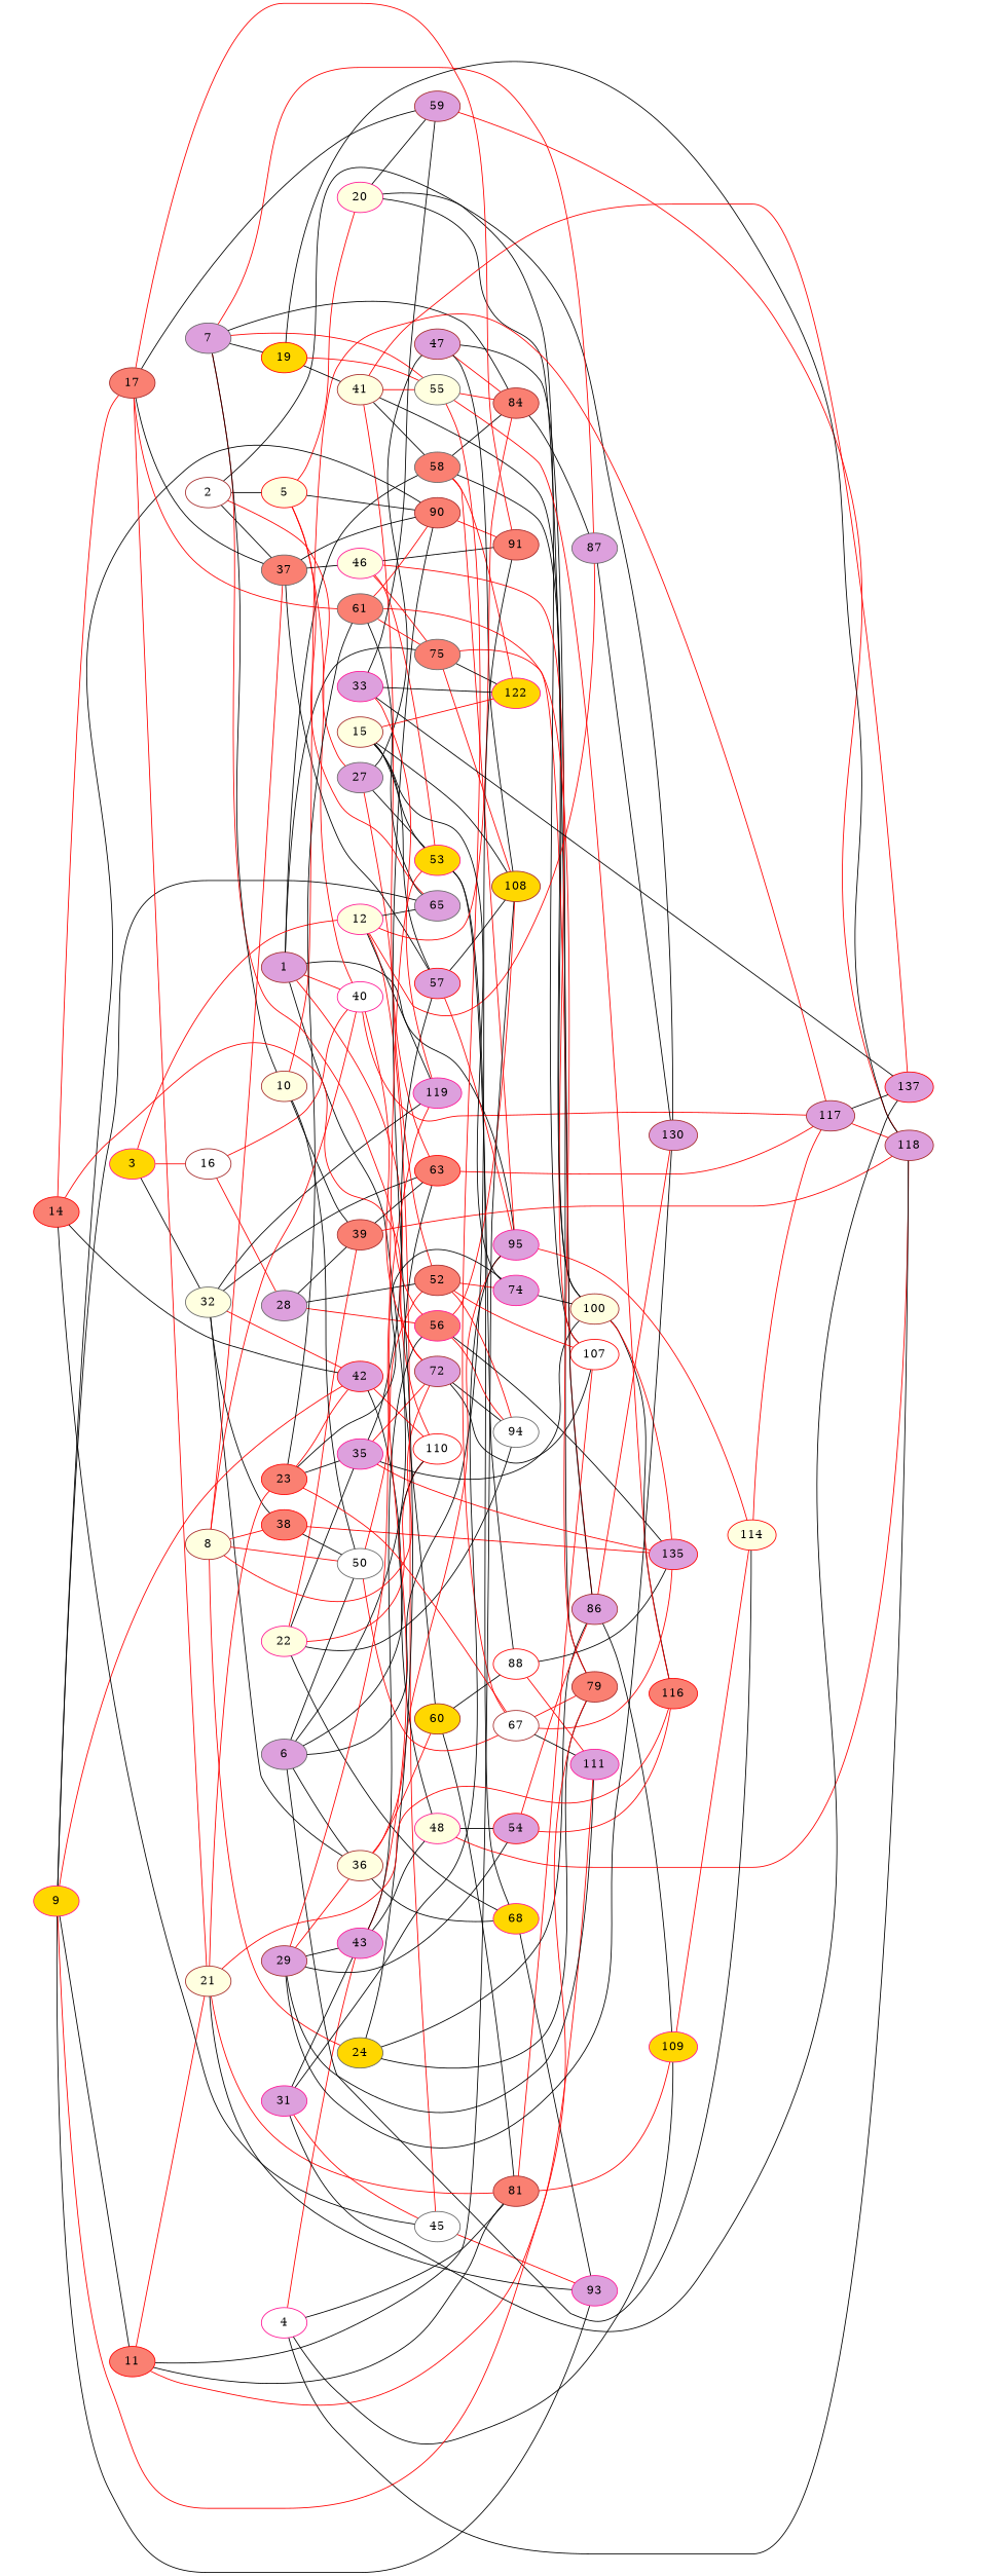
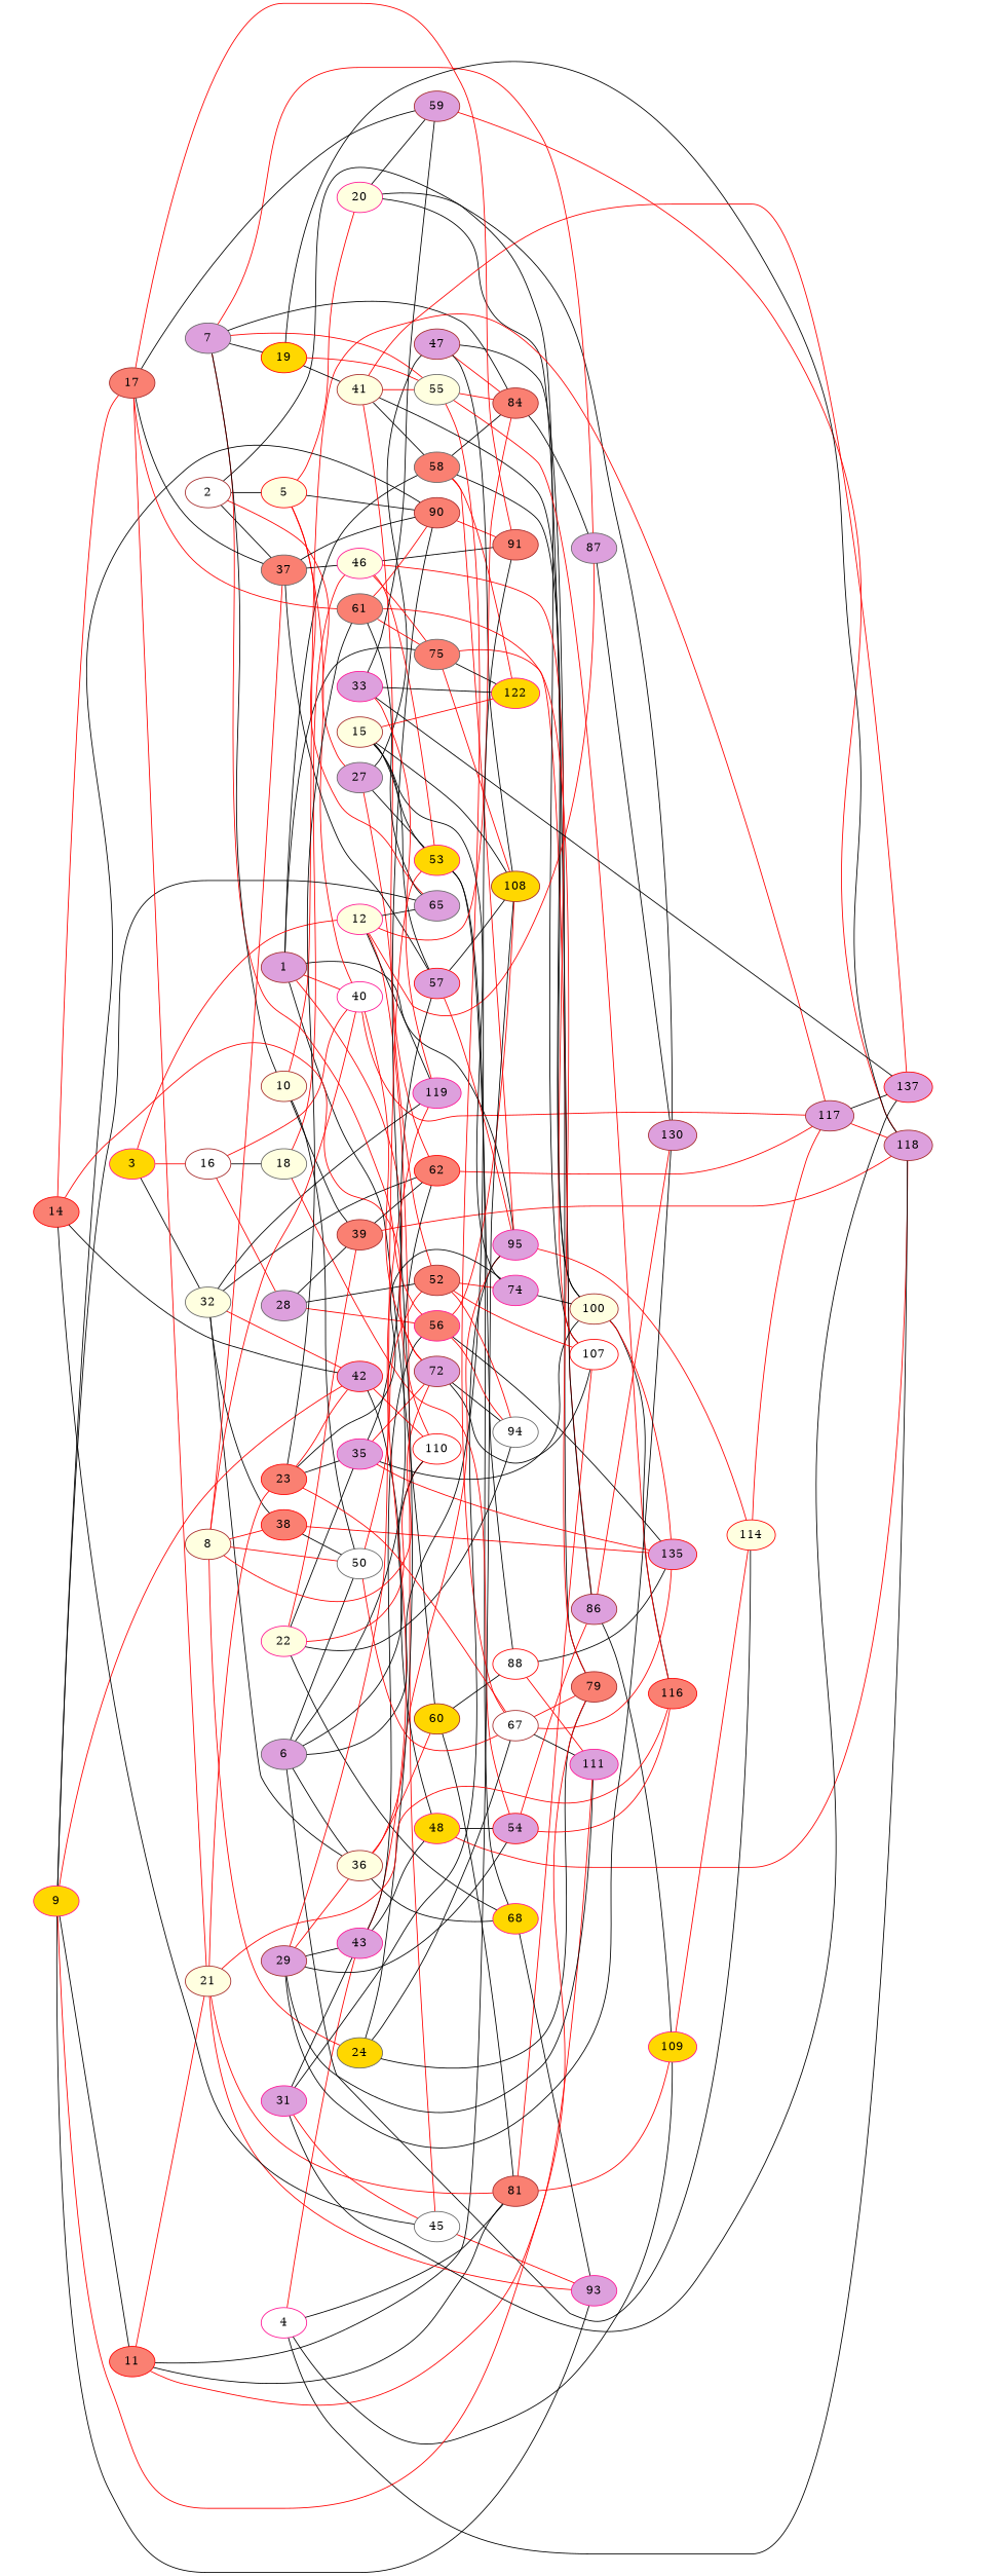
  graph {
    rankdir=LR
    node [color=brown fillcolor=plum style=filled]
    edge [color=black]
    1 [super="+125"]
    40 [color=deeppink fillcolor=white super="+120"]
    58 [color=gray40 fillcolor=salmon super="+113"]
    60 [fillcolor=gold]
    75 [color=gray40 fillcolor=salmon super="+123"]
    95 [color=deeppink super="+128"]
    110 [color=red fillcolor=white]
    72 [super="+97"]
    117 [super="+132"]
    84 [fillcolor=salmon super="+89"]
    122 [color=deeppink fillcolor=gold]
    100 [fillcolor=lightyellow super="+104"]
    81 [fillcolor=salmon super="+102"]
    88 [color=red fillcolor=white]
    108 [fillcolor=gold super="+124"]
    86 [super="+98"]
    114 [color=red fillcolor=lightyellow]
    2 [fillcolor=white super="+70"]
    5 [color=red fillcolor=lightyellow super="+25"]
    27 [color=gray40]
    37 [color=gray40 fillcolor=salmon super="+63"]
    107 [color=red fillcolor=white super="+134"]
    20 [color=deeppink fillcolor=lightyellow]
    65 [color=gray40]
    90 [fillcolor=salmon super="+99"]
-   62 [color=red fillcolor=salmon super="+80" label=63]
+   62 [color=red fillcolor=salmon super="+80"]
    53 [color=deeppink fillcolor=gold super="+92"]
    47
    57 [color=red super="+64"]
    46 [color=deeppink fillcolor=lightyellow super="+77"]
    3 [color=deeppink fillcolor=gold super="+69"]
    12 [color=deeppink fillcolor=lightyellow super="+83"]
    16 [fillcolor=white]
    32 [color=gray40 fillcolor=lightyellow super="+103"]
    87 [color=gray40]
    45 [color=gray40 fillcolor=white]
    119 [color=deeppink]
+   18 [color=gray40 fillcolor=lightyellow]
    28 [color=gray40]
    22 [color=deeppink fillcolor=lightyellow super="+26"]
    39 [fillcolor=salmon super="+106"]
    35 [color=deeppink super="+127"]
    68 [color=deeppink fillcolor=gold]
    94 [color=gray40 fillcolor=white]
    36 [fillcolor=lightyellow super="+71"]
    38 [color=red fillcolor=salmon]
    42 [color=red super="+44"]
    43 [color=deeppink super="+129"]
    56 [color=deeppink fillcolor=salmon super="+126"]
-   48 [color=deeppink fillcolor=lightyellow]
+   48 [color=deeppink fillcolor=gold]
    4 [color=deeppink fillcolor=white]
    109 [color=deeppink fillcolor=gold]
    118 [super="+133"]
    59
    130
    91 [fillcolor=salmon]
    6 [color=gray40 super="+13"]
    50 [color=gray40 fillcolor=white super="+131"]
    67 [fillcolor=white super="+112"]
    52 [fillcolor=salmon super="+105"]
    7 [color=gray40 super="+138"]
    10 [fillcolor=lightyellow]
    19 [color=red fillcolor=gold]
    55 [color=gray40 fillcolor=lightyellow super="+66"]
    41 [fillcolor=lightyellow super="+85"]
    116 [color=red fillcolor=salmon]
    135 [color=red super="+136"]
    8 [fillcolor=lightyellow super="+73"]
    24 [color=gray40 fillcolor=gold]
    79 [fillcolor=salmon super="+101"]
    9 [color=deeppink fillcolor=gold super="+121"]
    11 [color=red fillcolor=salmon super="+115"]
    93 [color=deeppink]
    21 [fillcolor=lightyellow super="+30"]
    111 [color=deeppink]
    137 [color=red]
    23 [color=red fillcolor=salmon super="+34"]
    17 [fillcolor=salmon super="+76"]
    61 [color=gray40 fillcolor=salmon super="+96"]
    14 [color=red fillcolor=salmon]
    15 [fillcolor=lightyellow super="+49"]
    74 [color=deeppink]
    54 [color=red super="+82"]
    29 [super="+51"]
    31 [color=deeppink]
    33 [color=deeppink]
    1 -- 40 [color=red]
    1 -- 58
    1 -- 60
    1 -- 75
    1 -- 95
    1 -- 110 [color=red]
    40 -- 72 [color=red]
    40 -- 117 [color=red]
    58 -- 95 [color=red]
    58 -- 84
    58 -- 122 [color=red]
    58 -- 100
    60 -- 81
    60 -- 88
    75 -- 122
    75 -- 108 [color=red]
    75 -- 86 [color=red]
    95 -- 114 [color=red]
    72 -- 107
    72 -- 94
    117 -- 118 [color=red]
    117 -- 137
    84 -- 87
    100 -- 116
    100 -- 135 [color=red]
    81 -- 107 [color=red]
    81 -- 109 [color=red]
    88 -- 135
    88 -- 111 [color=red]
    86 -- 109
    86 -- 130 [color=red]
    114 -- 117 [color=red]
    2 -- 5 [weight=2]
    2 -- 27 [color=red]
    2 -- 37
    2 -- 107 [weight=2]
    5 -- 40 [color=red]
    5 -- 20 [color=red]
    5 -- 65 [color=red]
    5 -- 90
    27 -- 62 [color=red]
    27 -- 53
    27 -- 47
    37 -- 90
    37 -- 57
    37 -- 46
    20 -- 86
    20 -- 59
    20 -- 130
    90 -- 91 [color=red]
    62 -- 117 [color=red]
    53 -- 88
    53 -- 68
    47 -- 84 [color=red]
    47 -- 108
    47 -- 79
    57 -- 95 [color=red]
    57 -- 108
    46 -- 75 [color=red]
    46 -- 107 [color=red]
    46 -- 53 [color=red]
    46 -- 91
    3 -- 12 [color=red]
    3 -- 16 [color=red]
    3 -- 32
    12 -- 84 [color=red]
    12 -- 65
    12 -- 87 [color=red]
    12 -- 45 [color=red]
    12 -- 119
    16 -- 40 [color=red]
+   16 -- 18
    16 -- 28 [color=red]
    32 -- 62
    32 -- 119
    32 -- 36
    32 -- 38
    32 -- 42 [color=red]
    87 -- 130
    45 -- 93 [color=red]
+   18 -- 46 [color=red]
+   18 -- 54 [color=red weight=2]
    28 -- 39
    28 -- 56 [color=red]
    28 -- 52
    22 -- 110 [color=red]
    22 -- 39 [color=red]
    22 -- 35
    22 -- 68
    22 -- 94
    39 -- 62 [weight=2]
    39 -- 118 [color=red]
    35 -- 72 [color=red]
    35 -- 100
    35 -- 57
    35 -- 135 [color=red]
    68 -- 93
    36 -- 60 [color=red]
    36 -- 95 [color=red]
    36 -- 68
    38 -- 50
    38 -- 135 [color=red]
    42 -- 110 [color=red]
    42 -- 48
    43 -- 119 [color=red]
    43 -- 56
    43 -- 48
    56 -- 108 [color=red]
    56 -- 94 [color=red]
    56 -- 135
    48 -- 118 [color=red]
    48 -- 54
    4 -- 81
    4 -- 43 [color=red]
    4 -- 109
    4 -- 118
    109 -- 114 [color=red]
    59 -- 118 [color=red]
    6 -- 110
    6 -- 114
    6 -- 62
    6 -- 36
    6 -- 91
    6 -- 50
    50 -- 67 [color=red]
    50 -- 52 [color=red]
    67 -- 135 [color=red]
    67 -- 79 [color=red]
    67 -- 111
    52 -- 107 [color=red]
    52 -- 94 [color=red]
    52 -- 74 [color=red]
    7 -- 84
    7 -- 87 [color=red]
    7 -- 56 [color=red]
    7 -- 10
    7 -- 19
    7 -- 55 [color=red]
    10 -- 117 [color=red]
    10 -- 39
    10 -- 50
    19 -- 118
    19 -- 55 [color=red]
    19 -- 41
    55 -- 84 [color=red]
    55 -- 67 [color=red]
    55 -- 116 [color=red]
    41 -- 58
    41 -- 100
    41 -- 52 [color=red]
    41 -- 55 [color=red]
    41 -- 137 [color=red]
    8 -- 40 [color=red]
    8 -- 72 [color=red]
    8 -- 37 [color=red]
    8 -- 38 [color=red]
    8 -- 50 [color=red]
    8 -- 24 [color=red]
-   24 -- 86
+   24 -- 67
    24 -- 90
    24 -- 79
    9 -- 65
    9 -- 90
    9 -- 42 [color=red]
    9 -- 79 [color=red]
    9 -- 11
    9 -- 93
    11 -- 81
    11 -- 108
    11 -- 21 [color=red]
    11 -- 111 [color=red]
    21 -- 81 [color=red]
    21 -- 116 [color=red]
-   21 -- 93
+   21 -- 93 [color=red]
    21 -- 23 [color=red]
    23 -- 35
    23 -- 42 [color=red]
    23 -- 67 [color=red]
    23 -- 61
    23 -- 74
    17 -- 37
    17 -- 59
    17 -- 91 [color=red]
    17 -- 21 [color=red]
    17 -- 61 [color=red]
    61 -- 75 [color=red]
    61 -- 65
    61 -- 90 [color=red]
    61 -- 79 [color=red]
    14 -- 72 [color=red]
    14 -- 45
    14 -- 42
    14 -- 17 [color=red]
    15 -- 122 [color=red]
    15 -- 108
    15 -- 53
    15 -- 57 [weight=2]
    15 -- 74
    74 -- 100
    54 -- 86 [color=red]
    54 -- 116 [color=red]
    29 -- 53 [color=red]
    29 -- 36 [color=red]
    29 -- 43
    29 -- 130
    29 -- 111
    29 -- 54
    31 -- 95
    31 -- 45 [color=red]
    31 -- 43
    31 -- 137
    33 -- 122
    33 -- 119 [color=red]
    33 -- 59
    33 -- 137
  }
